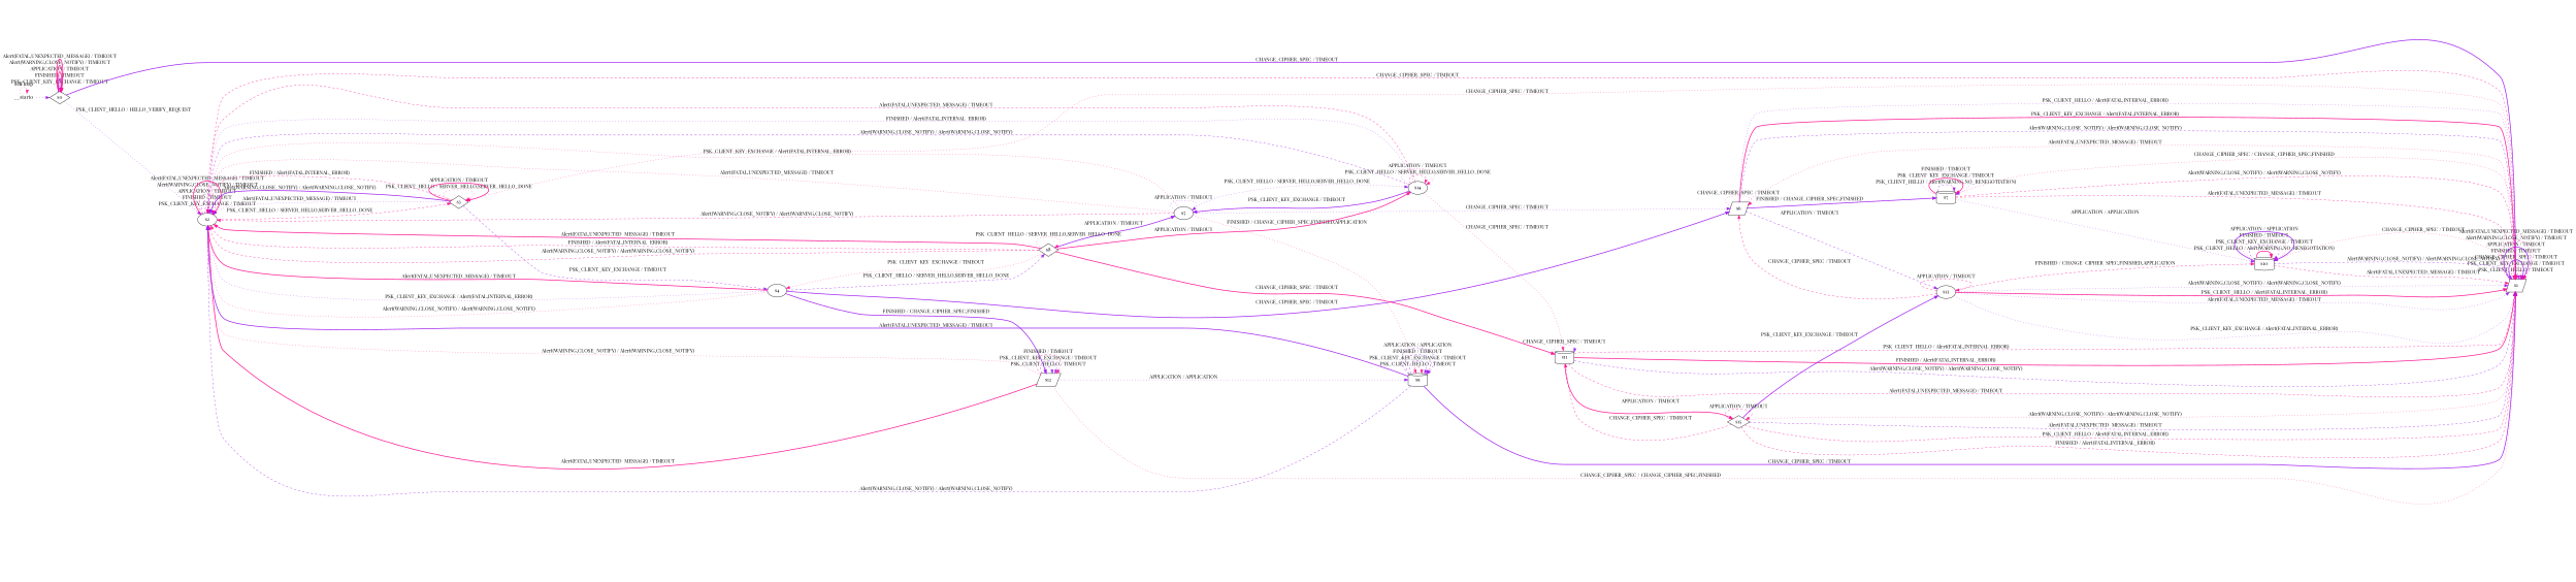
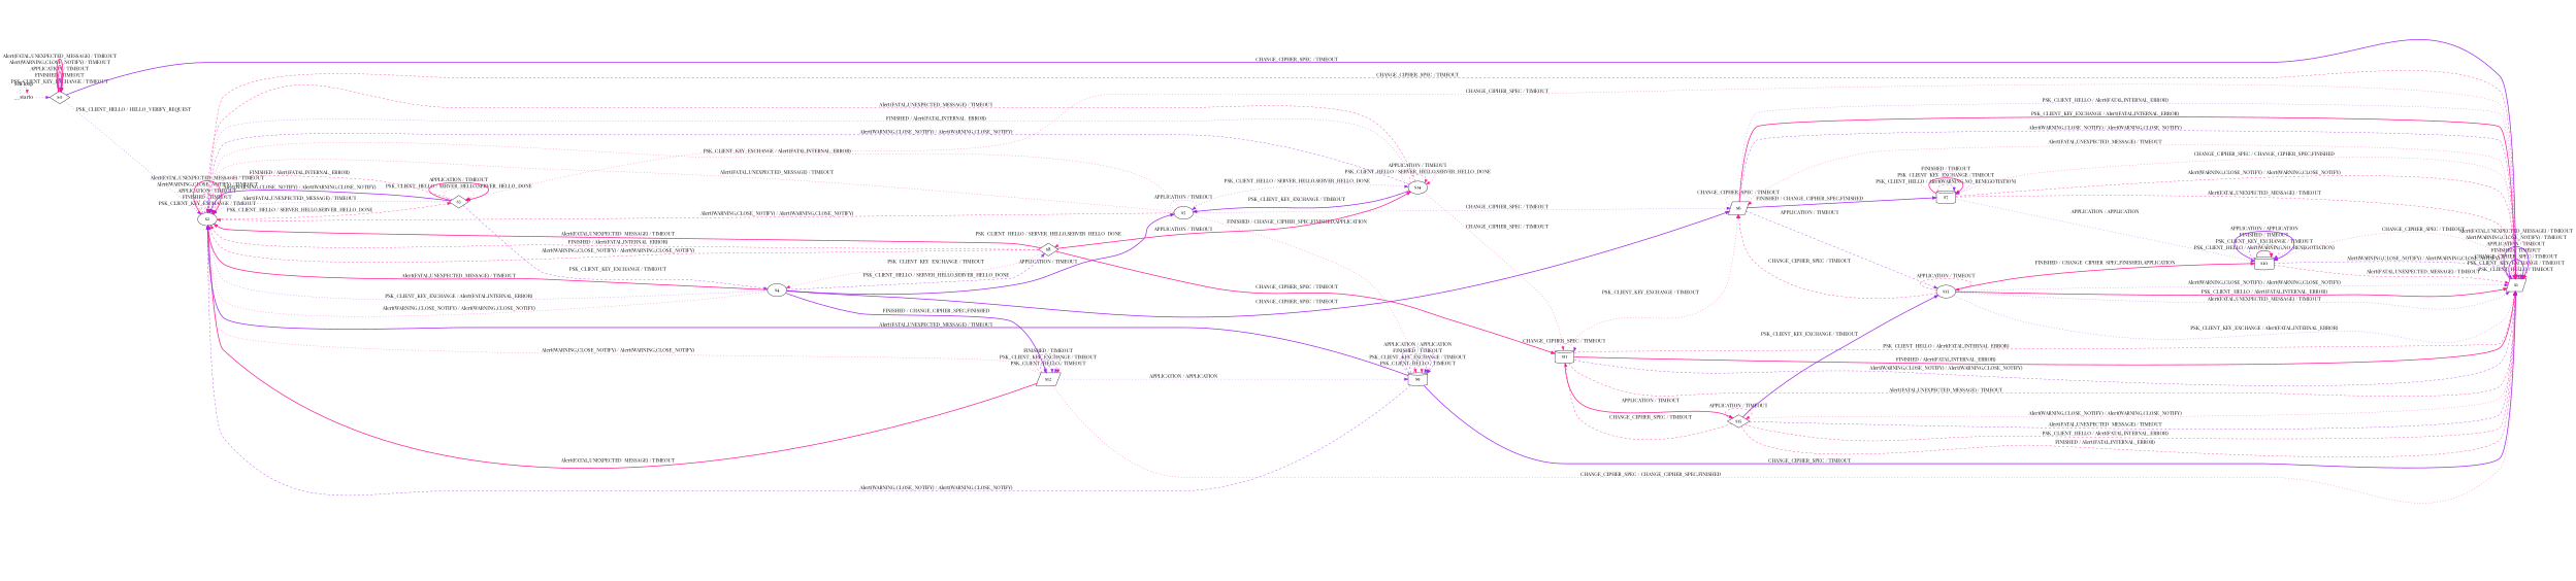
  digraph {
    fontname="Playfair Display"
    rankdir=LR
    node [fontname="Playfair Display" shape=ellipse]
    edge [color=deeppink fontname="Playfair Display" style=dashed]
    n1 [label=s0 shape=diamond]
    n2 [label=s1 shape=parallelogram]
    n3 [label=s2]
    n4 [label=s3 shape=diamond]
    n5 [label=s4]
    n6 [label=s5]
    n7 [label=s6 shape=parallelogram]
    n8 [label=s8 shape=diamond]
    n9 [label=s12 shape=parallelogram]
    n10 [label=s9 shape=cylinder]
    n11 [label=s14]
    n12 [label=s7 shape=cylinder]
    n13 [label=s13]
    n14 [label=s11 shape=cylinder]
    n15 [label=s10 shape=cylinder]
    n16 [label=s15 shape=diamond]
    __start0 [height=0 shape=none width=0]
    n1 -> n1 [color=purple label="PSK_CLIENT_KEY_EXCHANGE / TIMEOUT"]
    n1 -> n1 [color=purple label="FINISHED / TIMEOUT" style=bold]
    n1 -> n1 [label="APPLICATION / TIMEOUT" style=bold]
    n1 -> n1 [label="Alert(WARNING,CLOSE_NOTIFY) / TIMEOUT" style=bold]
    n1 -> n1 [label="Alert(FATAL,UNEXPECTED_MESSAGE) / TIMEOUT" style=bold]
    n1 -> n2 [color=purple label="CHANGE_CIPHER_SPEC / TIMEOUT" style=bold]
    n1 -> n3 [color=purple label="PSK_CLIENT_HELLO / HELLO_VERIFY_REQUEST" style=dotted]
    n2 -> n2 [color=purple label="PSK_CLIENT_HELLO / TIMEOUT"]
    n2 -> n2 [label="PSK_CLIENT_KEY_EXCHANGE / TIMEOUT"]
    n2 -> n2 [color=purple label="CHANGE_CIPHER_SPEC / TIMEOUT" style=bold]
    n2 -> n2 [label="FINISHED / TIMEOUT" style=dotted]
    n2 -> n2 [color=purple label="APPLICATION / TIMEOUT" style=bold]
    n2 -> n2 [label="Alert(WARNING,CLOSE_NOTIFY) / TIMEOUT"]
    n2 -> n2 [label="Alert(FATAL,UNEXPECTED_MESSAGE) / TIMEOUT" style=dotted]
    n3 -> n2 [label="CHANGE_CIPHER_SPEC / TIMEOUT"]
    n3 -> n3 [color=purple label="PSK_CLIENT_KEY_EXCHANGE / TIMEOUT"]
    n3 -> n3 [color=purple label="FINISHED / TIMEOUT"]
    n3 -> n3 [label="APPLICATION / TIMEOUT"]
    n3 -> n3 [label="Alert(WARNING,CLOSE_NOTIFY) / TIMEOUT" style=dotted]
    n3 -> n3 [label="Alert(FATAL,UNEXPECTED_MESSAGE) / TIMEOUT" style=bold]
    n3 -> n4 [label="PSK_CLIENT_HELLO / SERVER_HELLO,SERVER_HELLO_DONE"]
    n4 -> n2 [label="CHANGE_CIPHER_SPEC / TIMEOUT" style=dotted]
    n4 -> n3 [label="FINISHED / Alert(FATAL,INTERNAL_ERROR)"]
    n4 -> n3 [color=purple label="Alert(WARNING,CLOSE_NOTIFY) / Alert(WARNING,CLOSE_NOTIFY)" style=bold]
    n4 -> n3 [color=purple label="Alert(FATAL,UNEXPECTED_MESSAGE) / TIMEOUT" style=dotted]
    n4 -> n4 [label="PSK_CLIENT_HELLO / SERVER_HELLO,SERVER_HELLO_DONE" style=dotted]
    n4 -> n4 [label="APPLICATION / TIMEOUT" style=bold]
    n4 -> n5 [color=purple label="PSK_CLIENT_KEY_EXCHANGE / TIMEOUT"]
    n5 -> n3 [color=purple label="PSK_CLIENT_KEY_EXCHANGE / Alert(FATAL,INTERNAL_ERROR)" style=dotted]
    n5 -> n3 [label="Alert(WARNING,CLOSE_NOTIFY) / Alert(WARNING,CLOSE_NOTIFY)" style=dotted]
    n5 -> n3 [label="Alert(FATAL,UNEXPECTED_MESSAGE) / TIMEOUT" style=bold]
-   n8 -> n6 [color=purple label="APPLICATION / TIMEOUT" style=bold]
+   n5 -> n6 [color=purple label="APPLICATION / TIMEOUT" style=bold]
    n5 -> n7 [color=purple label="CHANGE_CIPHER_SPEC / TIMEOUT" style=bold]
    n5 -> n8 [color=purple label="PSK_CLIENT_HELLO / SERVER_HELLO,SERVER_HELLO_DONE"]
    n5 -> n9 [color=purple label="FINISHED / CHANGE_CIPHER_SPEC,FINISHED" style=bold]
    n6 -> n3 [label="PSK_CLIENT_KEY_EXCHANGE / Alert(FATAL,INTERNAL_ERROR)" style=dotted]
    n6 -> n3 [label="Alert(WARNING,CLOSE_NOTIFY) / Alert(WARNING,CLOSE_NOTIFY)"]
    n6 -> n3 [label="Alert(FATAL,UNEXPECTED_MESSAGE) / TIMEOUT" style=dotted]
    n6 -> n6 [color=purple label="APPLICATION / TIMEOUT" style=dotted]
    n6 -> n7 [color=purple label="CHANGE_CIPHER_SPEC / TIMEOUT" style=dotted]
    n6 -> n10 [label="FINISHED / CHANGE_CIPHER_SPEC,FINISHED,APPLICATION" style=dotted]
    n6 -> n11 [color=purple label="PSK_CLIENT_HELLO / SERVER_HELLO,SERVER_HELLO_DONE" style=dotted]
    n7 -> n2 [color=purple label="PSK_CLIENT_HELLO / Alert(FATAL,INTERNAL_ERROR)" style=dotted]
    n7 -> n2 [label="PSK_CLIENT_KEY_EXCHANGE / Alert(FATAL,INTERNAL_ERROR)" style=bold]
    n7 -> n2 [color=purple label="Alert(WARNING,CLOSE_NOTIFY) / Alert(WARNING,CLOSE_NOTIFY)"]
    n7 -> n2 [label="Alert(FATAL,UNEXPECTED_MESSAGE) / TIMEOUT" style=dotted]
    n7 -> n7 [label="CHANGE_CIPHER_SPEC / TIMEOUT" style=dotted]
    n7 -> n12 [color=purple label="FINISHED / CHANGE_CIPHER_SPEC,FINISHED" style=bold]
    n7 -> n13 [color=purple label="APPLICATION / TIMEOUT"]
    n8 -> n3 [label="FINISHED / Alert(FATAL,INTERNAL_ERROR)"]
    n8 -> n3 [label="Alert(WARNING,CLOSE_NOTIFY) / Alert(WARNING,CLOSE_NOTIFY)"]
    n8 -> n3 [label="Alert(FATAL,UNEXPECTED_MESSAGE) / TIMEOUT" style=bold]
    n8 -> n5 [label="PSK_CLIENT_KEY_EXCHANGE / TIMEOUT" style=dotted]
    n8 -> n8 [label="PSK_CLIENT_HELLO / SERVER_HELLO,SERVER_HELLO_DONE" style=dotted]
    n8 -> n11 [label="APPLICATION / TIMEOUT" style=bold]
    n8 -> n14 [label="CHANGE_CIPHER_SPEC / TIMEOUT" style=bold]
    n9 -> n2 [label="CHANGE_CIPHER_SPEC / CHANGE_CIPHER_SPEC,FINISHED" style=dotted]
    n9 -> n3 [label="Alert(WARNING,CLOSE_NOTIFY) / Alert(WARNING,CLOSE_NOTIFY)" style=dotted]
    n9 -> n3 [label="Alert(FATAL,UNEXPECTED_MESSAGE) / TIMEOUT" style=bold]
    n9 -> n9 [color=purple label="PSK_CLIENT_HELLO / TIMEOUT"]
    n9 -> n9 [color=purple label="PSK_CLIENT_KEY_EXCHANGE / TIMEOUT"]
    n9 -> n9 [label="FINISHED / TIMEOUT"]
    n9 -> n10 [color=purple label="APPLICATION / APPLICATION" style=dotted]
    n10 -> n2 [color=purple label="CHANGE_CIPHER_SPEC / TIMEOUT" style=bold]
    n10 -> n3 [color=purple label="Alert(WARNING,CLOSE_NOTIFY) / Alert(WARNING,CLOSE_NOTIFY)"]
    n10 -> n3 [color=purple label="Alert(FATAL,UNEXPECTED_MESSAGE) / TIMEOUT" style=bold]
    n10 -> n10 [label="PSK_CLIENT_HELLO / TIMEOUT"]
    n10 -> n10 [color=purple label="PSK_CLIENT_KEY_EXCHANGE / TIMEOUT"]
    n10 -> n10 [color=purple label="FINISHED / TIMEOUT"]
    n10 -> n10 [color=purple label="APPLICATION / APPLICATION"]
    n11 -> n3 [color=purple label="FINISHED / Alert(FATAL,INTERNAL_ERROR)" style=dotted]
    n11 -> n3 [color=purple label="Alert(WARNING,CLOSE_NOTIFY) / Alert(WARNING,CLOSE_NOTIFY)"]
    n11 -> n3 [label="Alert(FATAL,UNEXPECTED_MESSAGE) / TIMEOUT"]
    n11 -> n6 [color=purple label="PSK_CLIENT_KEY_EXCHANGE / TIMEOUT" style=bold]
    n11 -> n11 [label="PSK_CLIENT_HELLO / SERVER_HELLO,SERVER_HELLO_DONE"]
    n11 -> n11 [label="APPLICATION / TIMEOUT" style=dotted]
    n11 -> n14 [label="CHANGE_CIPHER_SPEC / TIMEOUT" style=dotted]
    n12 -> n2 [label="CHANGE_CIPHER_SPEC / CHANGE_CIPHER_SPEC,FINISHED" style=dotted]
    n12 -> n2 [label="Alert(WARNING,CLOSE_NOTIFY) / Alert(WARNING,CLOSE_NOTIFY)"]
    n12 -> n2 [label="Alert(FATAL,UNEXPECTED_MESSAGE) / TIMEOUT"]
    n12 -> n12 [color=purple label="PSK_CLIENT_HELLO / Alert(WARNING,NO_RENEGOTIATION)"]
    n12 -> n12 [label="PSK_CLIENT_KEY_EXCHANGE / TIMEOUT" style=bold]
    n12 -> n12 [color=purple label="FINISHED / TIMEOUT" style=dotted]
    n12 -> n15 [color=purple label="APPLICATION / APPLICATION" style=dotted]
    n13 -> n2 [label="PSK_CLIENT_HELLO / Alert(FATAL,INTERNAL_ERROR)" style=bold]
    n13 -> n2 [color=purple label="PSK_CLIENT_KEY_EXCHANGE / Alert(FATAL,INTERNAL_ERROR)" style=dotted]
    n13 -> n2 [color=purple label="Alert(WARNING,CLOSE_NOTIFY) / Alert(WARNING,CLOSE_NOTIFY)" style=dotted]
    n13 -> n2 [color=purple label="Alert(FATAL,UNEXPECTED_MESSAGE) / TIMEOUT" style=dotted]
    n13 -> n7 [label="CHANGE_CIPHER_SPEC / TIMEOUT"]
    n13 -> n13 [label="APPLICATION / TIMEOUT"]
-   n13 -> n15 [label="FINISHED / CHANGE_CIPHER_SPEC,FINISHED,APPLICATION"]
+   n13 -> n15 [label="FINISHED / CHANGE_CIPHER_SPEC,FINISHED,APPLICATION" style=bold]
    n14 -> n2 [label="PSK_CLIENT_HELLO / Alert(FATAL,INTERNAL_ERROR)"]
    n14 -> n2 [label="FINISHED / Alert(FATAL,INTERNAL_ERROR)" style=bold]
    n14 -> n2 [color=purple label="Alert(WARNING,CLOSE_NOTIFY) / Alert(WARNING,CLOSE_NOTIFY)"]
    n14 -> n2 [label="Alert(FATAL,UNEXPECTED_MESSAGE) / TIMEOUT"]
+   n14 -> n7 [label="PSK_CLIENT_KEY_EXCHANGE / TIMEOUT" style=dotted]
    n14 -> n14 [color=purple label="CHANGE_CIPHER_SPEC / TIMEOUT" style=dotted]
    n14 -> n16 [label="APPLICATION / TIMEOUT" style=bold]
    n15 -> n2 [label="CHANGE_CIPHER_SPEC / TIMEOUT" style=dotted]
    n15 -> n2 [color=purple label="Alert(WARNING,CLOSE_NOTIFY) / Alert(WARNING,CLOSE_NOTIFY)"]
    n15 -> n2 [label="Alert(FATAL,UNEXPECTED_MESSAGE) / TIMEOUT"]
    n15 -> n15 [label="PSK_CLIENT_HELLO / Alert(WARNING,NO_RENEGOTIATION)" style=bold]
    n15 -> n15 [color=purple label="PSK_CLIENT_KEY_EXCHANGE / TIMEOUT"]
    n15 -> n15 [label="FINISHED / TIMEOUT" style=dotted]
    n15 -> n15 [color=purple label="APPLICATION / APPLICATION" style=bold]
    n16 -> n2 [label="PSK_CLIENT_HELLO / Alert(FATAL,INTERNAL_ERROR)"]
    n16 -> n2 [label="FINISHED / Alert(FATAL,INTERNAL_ERROR)"]
    n16 -> n2 [label="Alert(WARNING,CLOSE_NOTIFY) / Alert(WARNING,CLOSE_NOTIFY)" style=dotted]
    n16 -> n2 [color=purple label="Alert(FATAL,UNEXPECTED_MESSAGE) / TIMEOUT"]
    n16 -> n13 [color=purple label="PSK_CLIENT_KEY_EXCHANGE / TIMEOUT" style=bold]
    n16 -> n14 [label="CHANGE_CIPHER_SPEC / TIMEOUT"]
    n16 -> n16 [label="APPLICATION / TIMEOUT"]
    __start0 -> n1 [color=purple style=dotted]
    __start0 -> __start0 [label="Self loop" style=dotted]
  }
